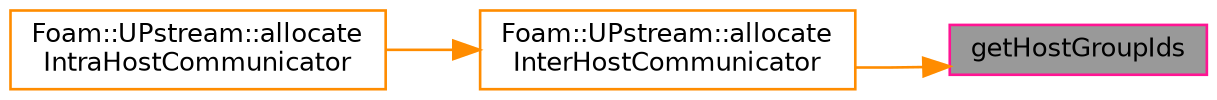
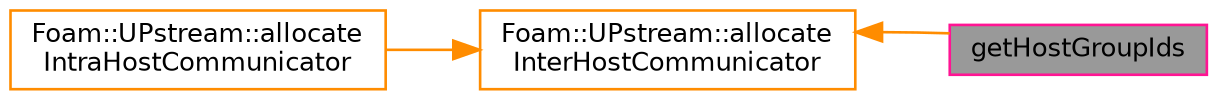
  digraph {
    rankdir=RL
    node [color=darkorange fillcolor=white fontname=Helvetica fontsize=10 shape=box style=filled]
    edge [color=darkorange dir=back fontname=Helvetica fontsize=10 labelfontname=Helvetica labelfontsize=10 style=solid]
    n1 [color=deeppink fillcolor=grey60 fontcolor=black height=0.2 label=getHostGroupIds width=0.4]
    n2 [height=0.2 label="Foam::UPstream::allocate\lInterHostCommunicator" width=0.4]
    n3 [height=0.2 label="Foam::UPstream::allocate\lIntraHostCommunicator" width=0.4]
-   n1 -> n2
+   n2 -> n1
    n2 -> n3
  }
